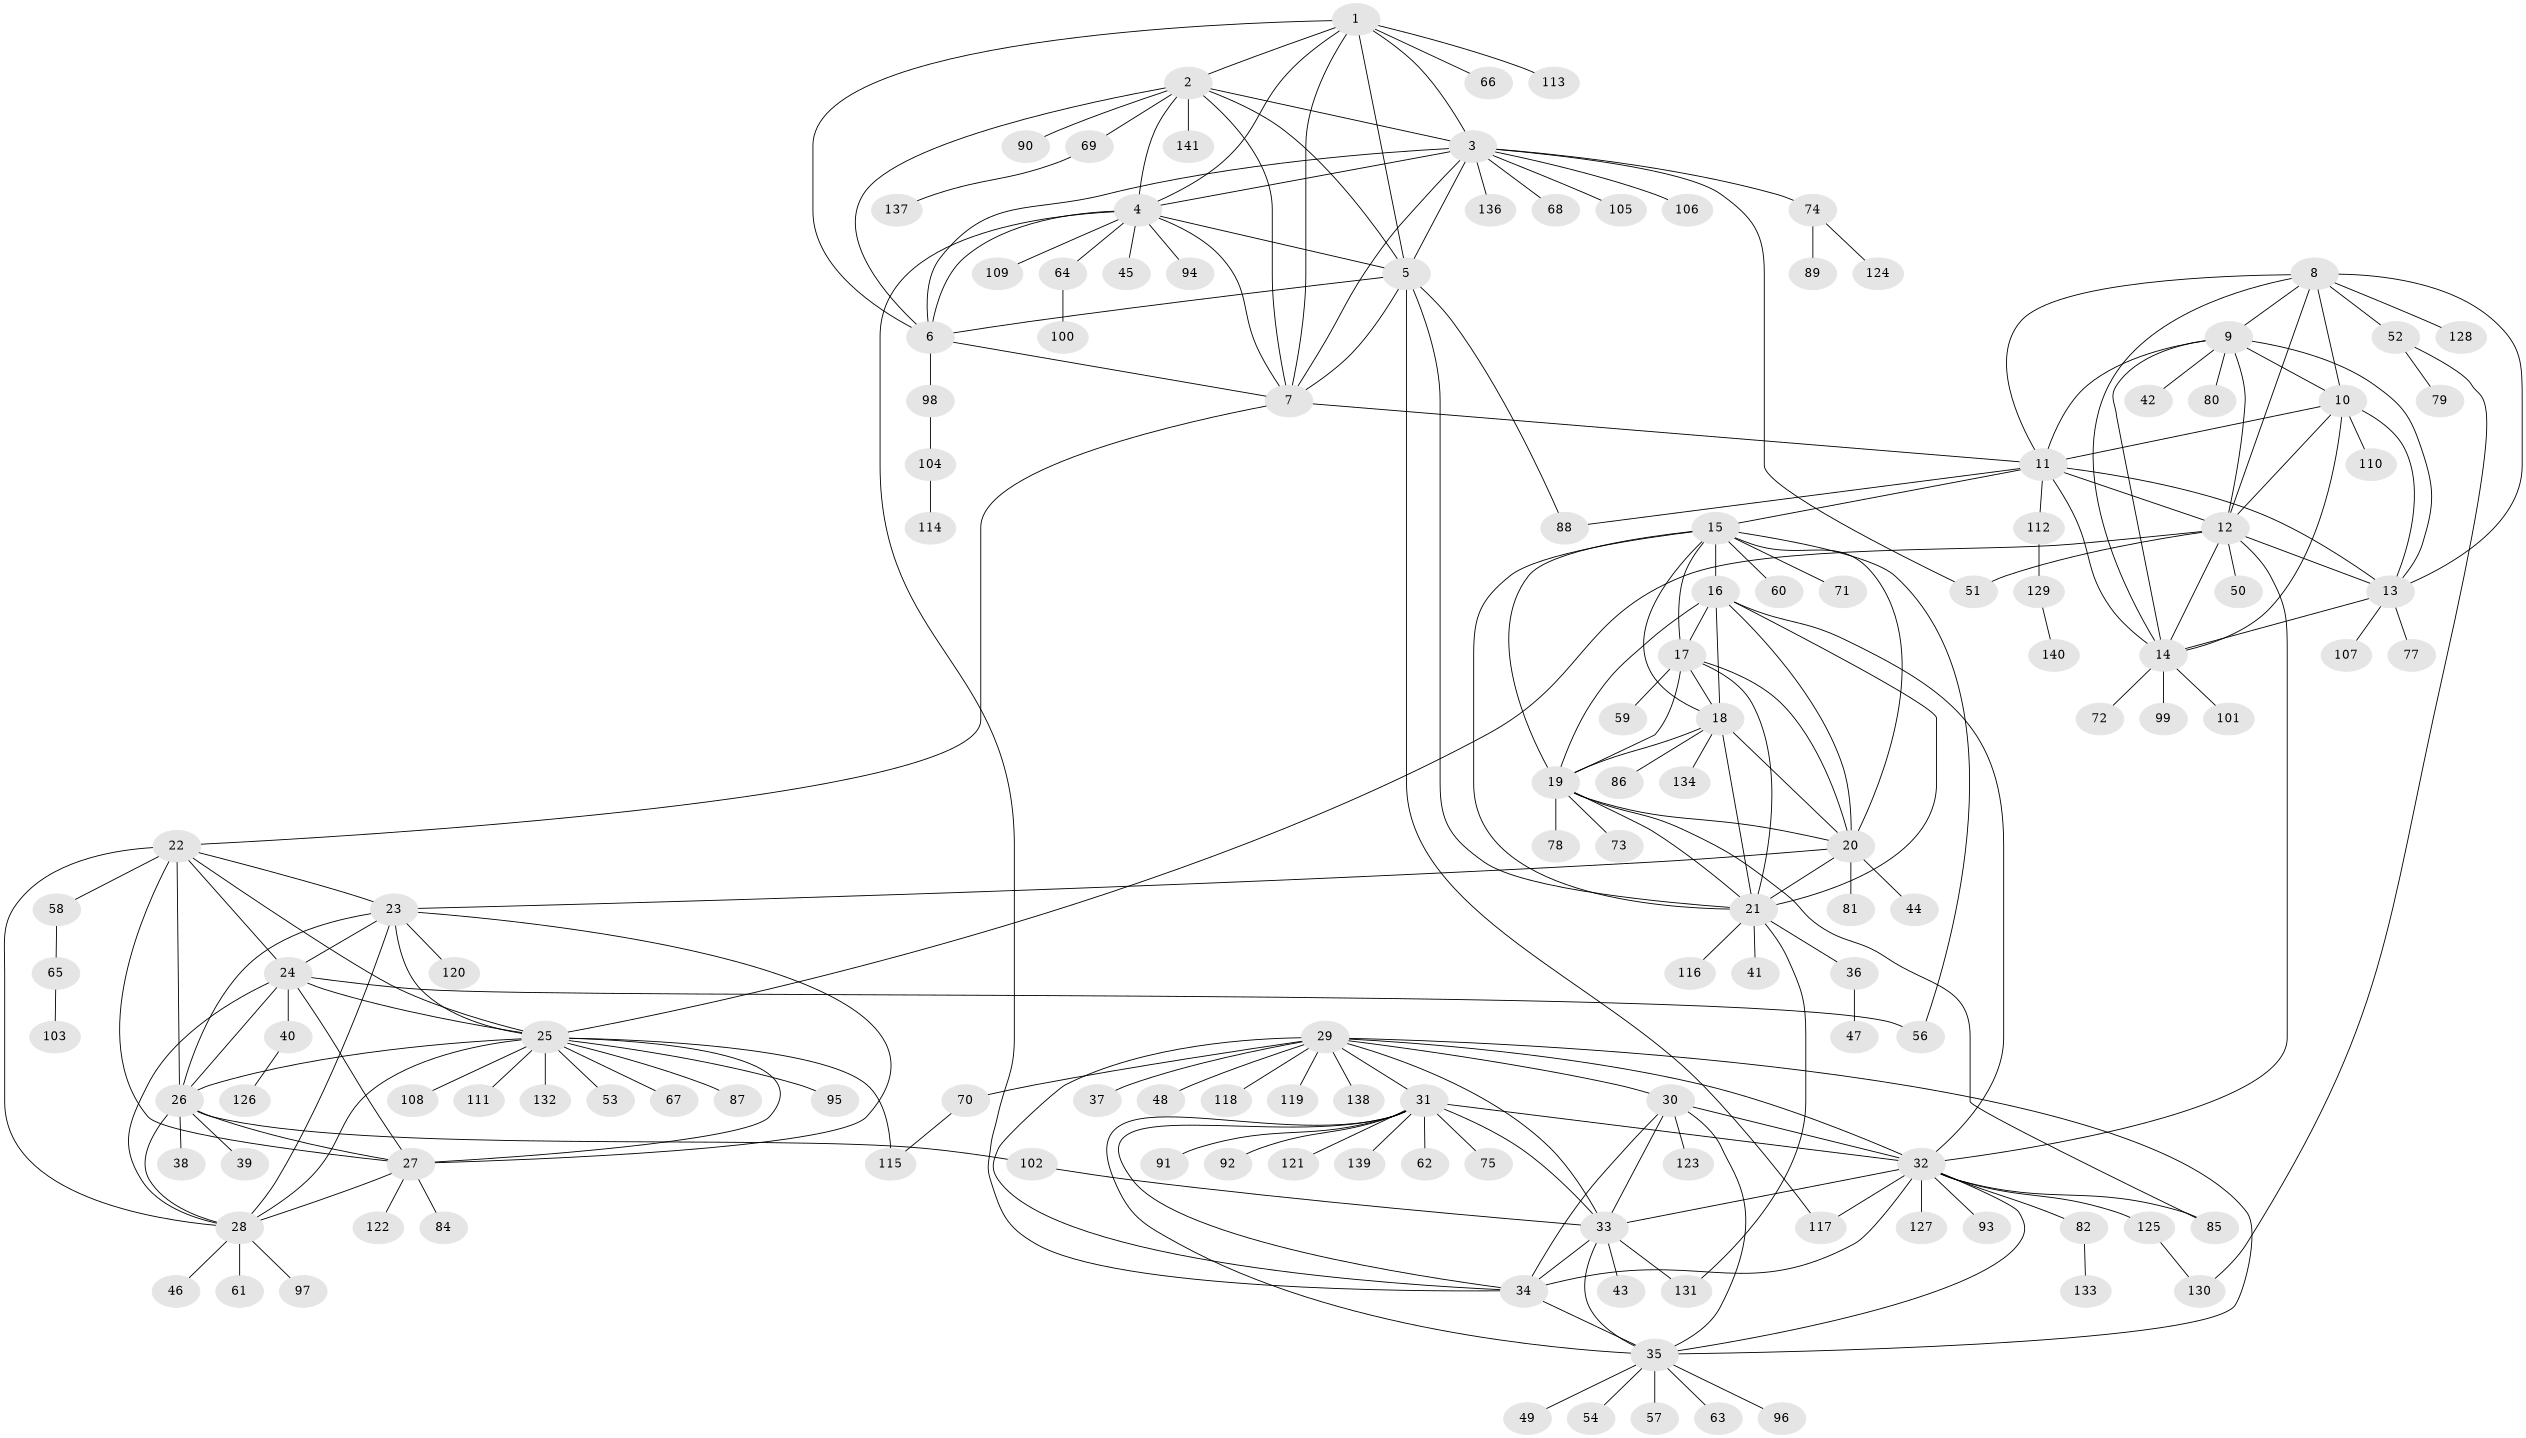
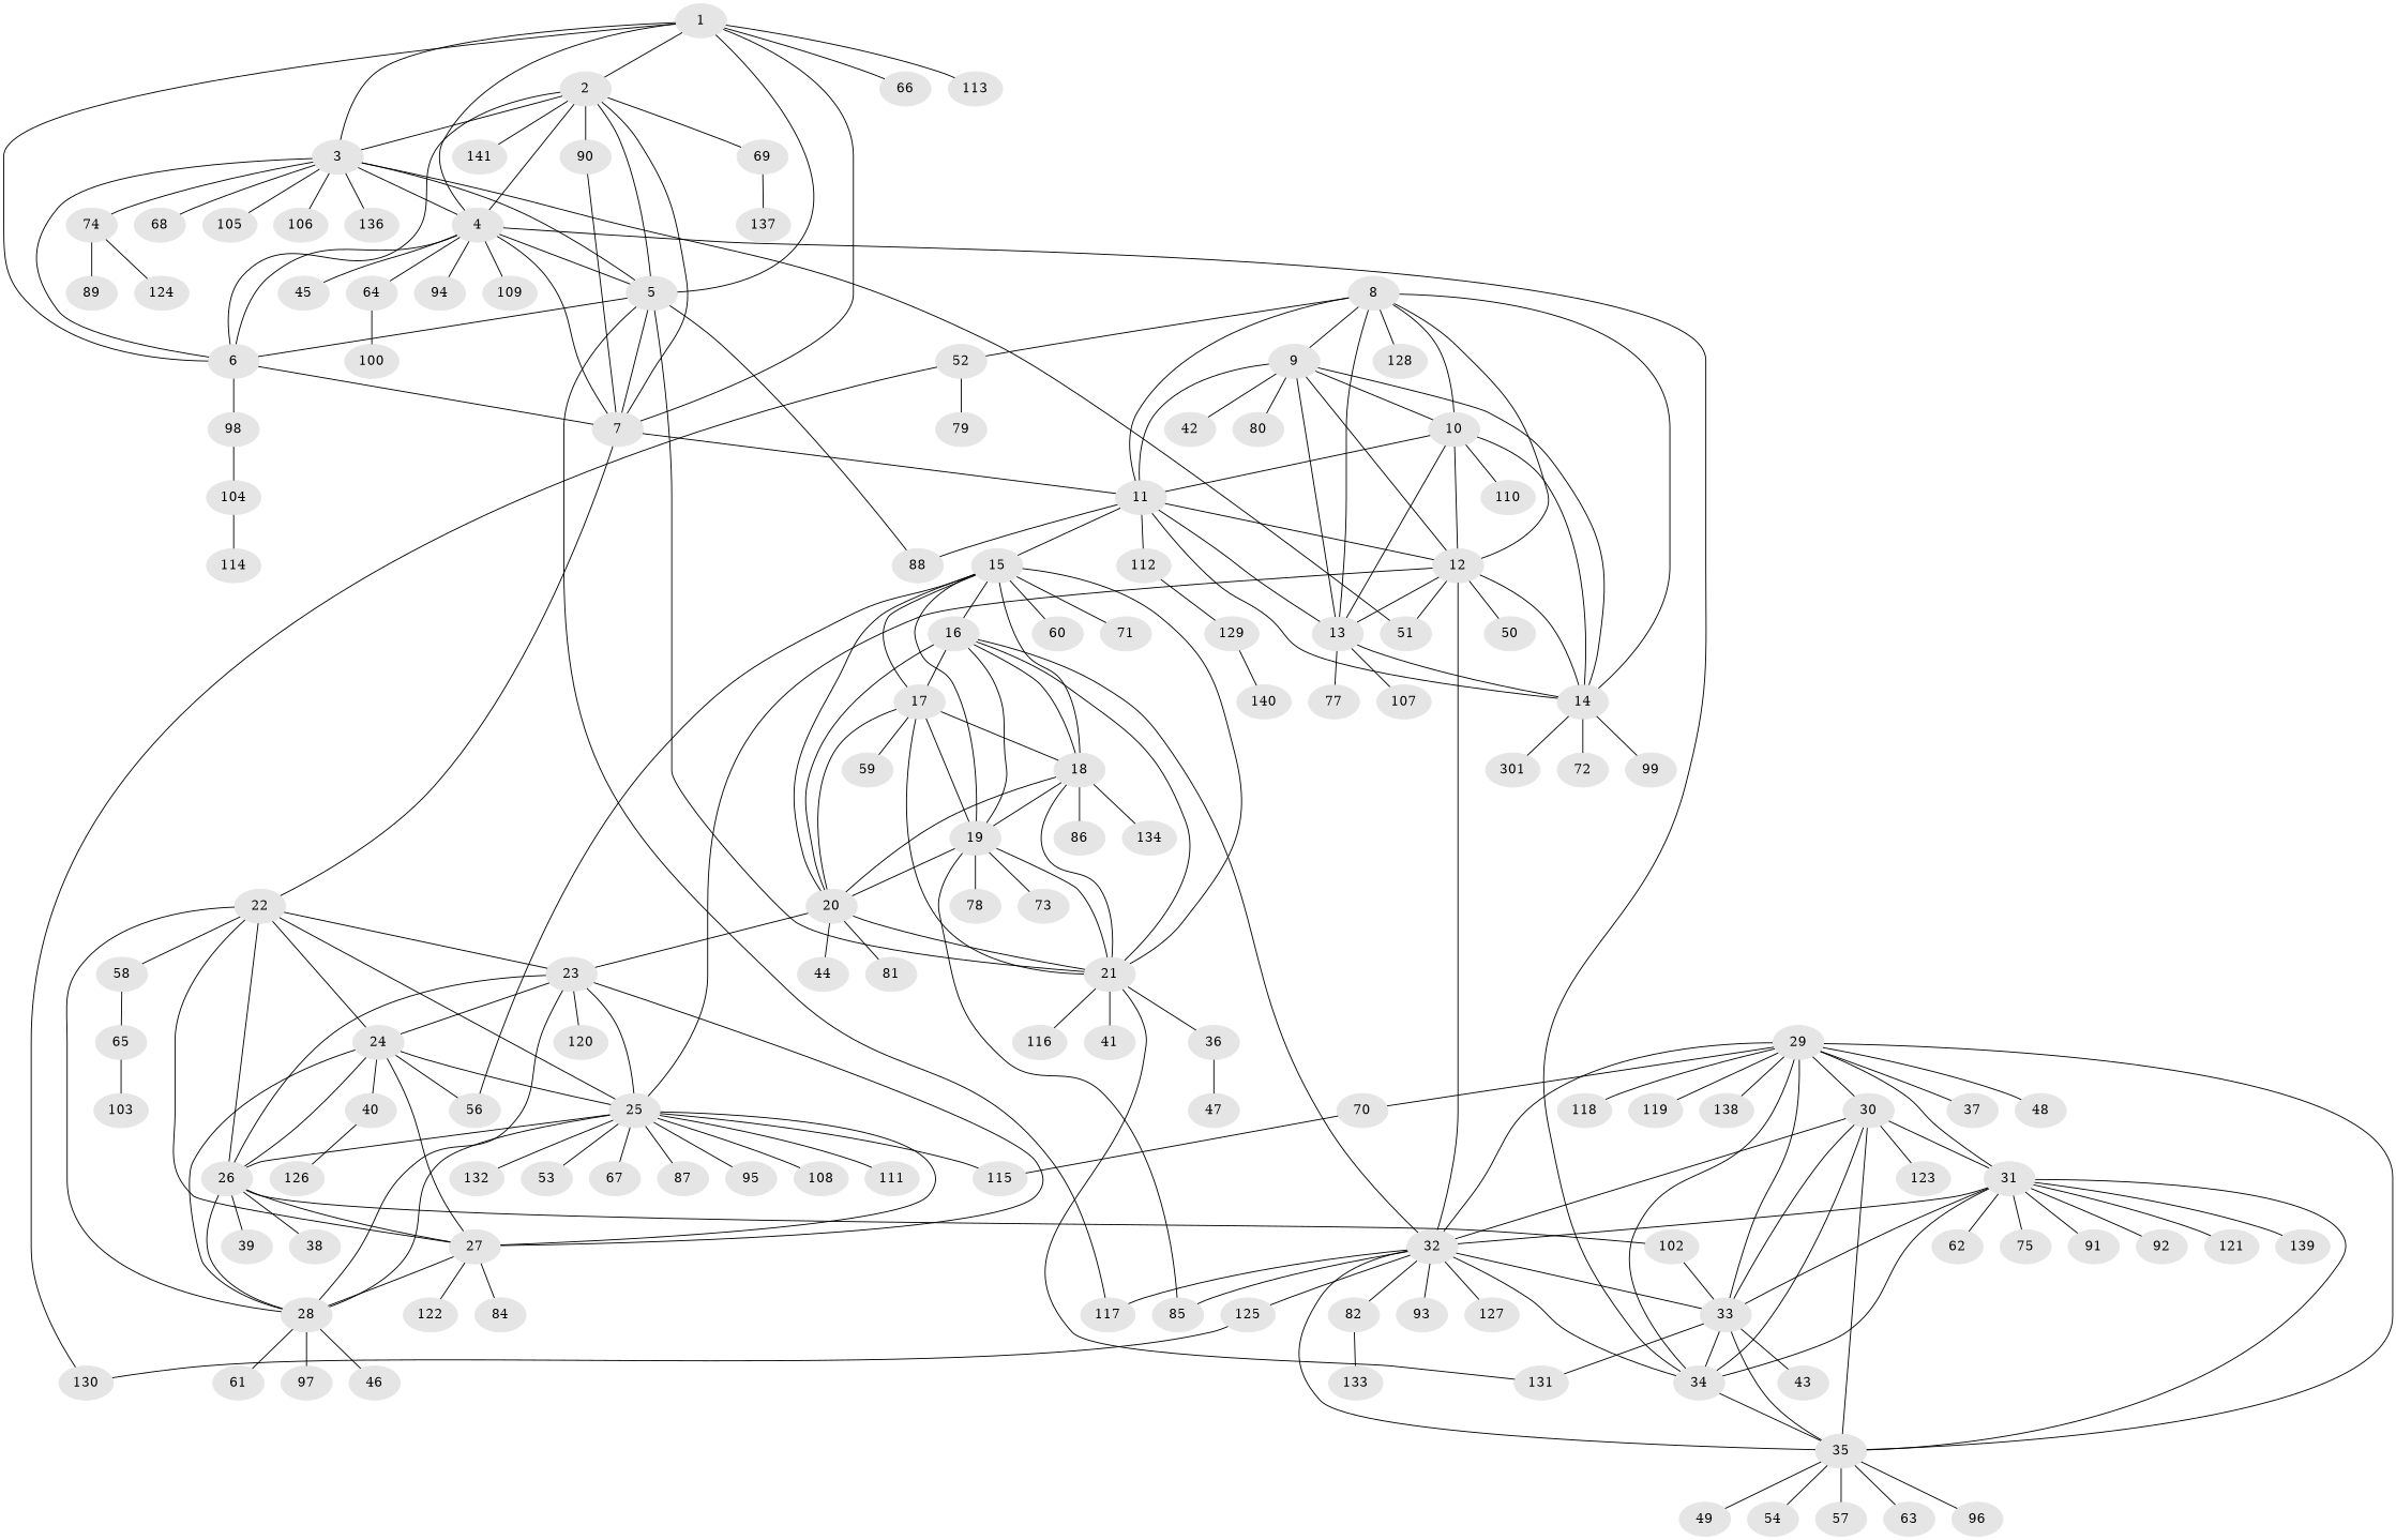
  graph {
    node [color=gray90 style=filled]
    1
    2
    3
    4
    5
    6
    7
    66
    113
    69
    90
    141
    51
    68
    74
    105
    106
    136
    34
    45
    64
    94
    109
    21
    88
    117
    98
    11
    22
    137
    89
    124
    35
    100
    36
    41
    116
    131
    104
    12
    13
    14
    15
    112
    25
    23
    24
    26
    27
    28
    58
    8
    9
    10
    52
    128
    42
    80
    110
    32
    50
    77
    107
    72
    99
-   101
+   101 [label=301]
    79
    130
    16
    17
    18
    19
    20
    56
    60
    71
    129
    53
    67
    87
    95
    108
    111
    115
    132
    85
    33
    125
    82
    93
    127
    59
    86
    134
    73
    78
    44
    81
    120
    47
    40
    38
    39
    102
    84
    122
    46
    61
    97
    65
    126
    43
    29
    30
    31
    37
    48
    70
    118
    119
    138
    123
    62
    75
    91
    92
    121
    139
    49
    54
    57
    63
    96
    133
    103
    114
    140
    1 -- 2
    1 -- 3
    1 -- 4
    1 -- 5
    1 -- 6
    1 -- 7
    1 -- 66
    1 -- 113
    2 -- 3
    2 -- 4
    2 -- 5
    2 -- 6
    2 -- 7
    2 -- 69
    2 -- 90
    2 -- 141
    3 -- 4
    3 -- 5
    3 -- 6
-   3 -- 7
+   90 -- 7
    3 -- 51
    3 -- 68
    3 -- 74
    3 -- 105
    3 -- 106
    3 -- 136
    4 -- 5
    4 -- 6
    4 -- 7
    4 -- 34
    4 -- 45
    4 -- 64
    4 -- 94
    4 -- 109
    5 -- 6
    5 -- 7
    5 -- 21
    5 -- 88
    5 -- 117
    6 -- 7
    6 -- 98
    7 -- 11
    7 -- 22
    69 -- 137
    74 -- 89
    74 -- 124
    34 -- 35
    64 -- 100
    21 -- 36
    21 -- 41
    21 -- 116
    21 -- 131
    98 -- 104
    11 -- 88
    11 -- 12
    11 -- 13
    11 -- 14
    11 -- 15
    11 -- 112
    22 -- 25
    22 -- 23
    22 -- 24
    22 -- 26
    22 -- 27
    22 -- 28
    22 -- 58
    35 -- 49
    35 -- 54
    35 -- 57
    35 -- 63
    35 -- 96
    36 -- 47
    104 -- 114
    12 -- 51
    12 -- 13
    12 -- 14
    12 -- 25
    12 -- 32
    12 -- 50
    13 -- 14
    13 -- 77
    13 -- 107
    14 -- 72
    14 -- 99
    14 -- 101
    15 -- 21
    15 -- 16
    15 -- 17
    15 -- 18
    15 -- 19
    15 -- 20
    15 -- 56
    15 -- 60
    15 -- 71
    112 -- 129
    25 -- 26
    25 -- 27
    25 -- 28
    25 -- 53
    25 -- 67
    25 -- 87
    25 -- 95
    25 -- 108
    25 -- 111
    25 -- 115
    25 -- 132
    23 -- 25
    23 -- 24
    23 -- 26
    23 -- 27
    23 -- 28
    23 -- 120
    24 -- 25
    24 -- 26
    24 -- 27
    24 -- 28
    24 -- 56
    24 -- 40
    26 -- 27
    26 -- 28
    26 -- 38
    26 -- 39
    26 -- 102
    27 -- 28
    27 -- 84
    27 -- 122
    28 -- 46
    28 -- 61
    28 -- 97
    58 -- 65
    8 -- 11
    8 -- 12
    8 -- 13
    8 -- 14
    8 -- 9
    8 -- 10
    8 -- 52
    8 -- 128
    9 -- 11
    9 -- 12
    9 -- 13
    9 -- 14
    9 -- 10
    9 -- 42
    9 -- 80
    10 -- 11
    10 -- 12
    10 -- 13
    10 -- 14
    10 -- 110
    52 -- 79
    52 -- 130
    32 -- 34
    32 -- 117
    32 -- 35
    32 -- 85
    32 -- 33
    32 -- 125
    32 -- 82
    32 -- 93
    32 -- 127
    16 -- 21
    16 -- 32
    16 -- 17
    16 -- 18
    16 -- 19
    16 -- 20
    17 -- 21
    17 -- 18
    17 -- 19
    17 -- 20
    17 -- 59
    18 -- 21
    18 -- 19
    18 -- 20
    18 -- 86
    18 -- 134
    19 -- 21
    19 -- 20
    19 -- 85
    19 -- 73
    19 -- 78
    20 -- 21
    20 -- 23
    20 -- 44
    20 -- 81
    129 -- 140
    33 -- 34
    33 -- 35
    33 -- 131
    33 -- 43
    125 -- 130
    82 -- 133
    40 -- 126
    102 -- 33
    65 -- 103
    29 -- 34
    29 -- 35
    29 -- 32
    29 -- 33
    29 -- 30
    29 -- 31
    29 -- 37
    29 -- 48
    29 -- 70
    29 -- 118
    29 -- 119
    29 -- 138
    30 -- 34
    30 -- 35
    30 -- 32
    30 -- 33
+   30 -- 31
    30 -- 123
    31 -- 34
    31 -- 35
    31 -- 32
    31 -- 33
    31 -- 62
    31 -- 75
    31 -- 91
    31 -- 92
    31 -- 121
    31 -- 139
    70 -- 115
  }
